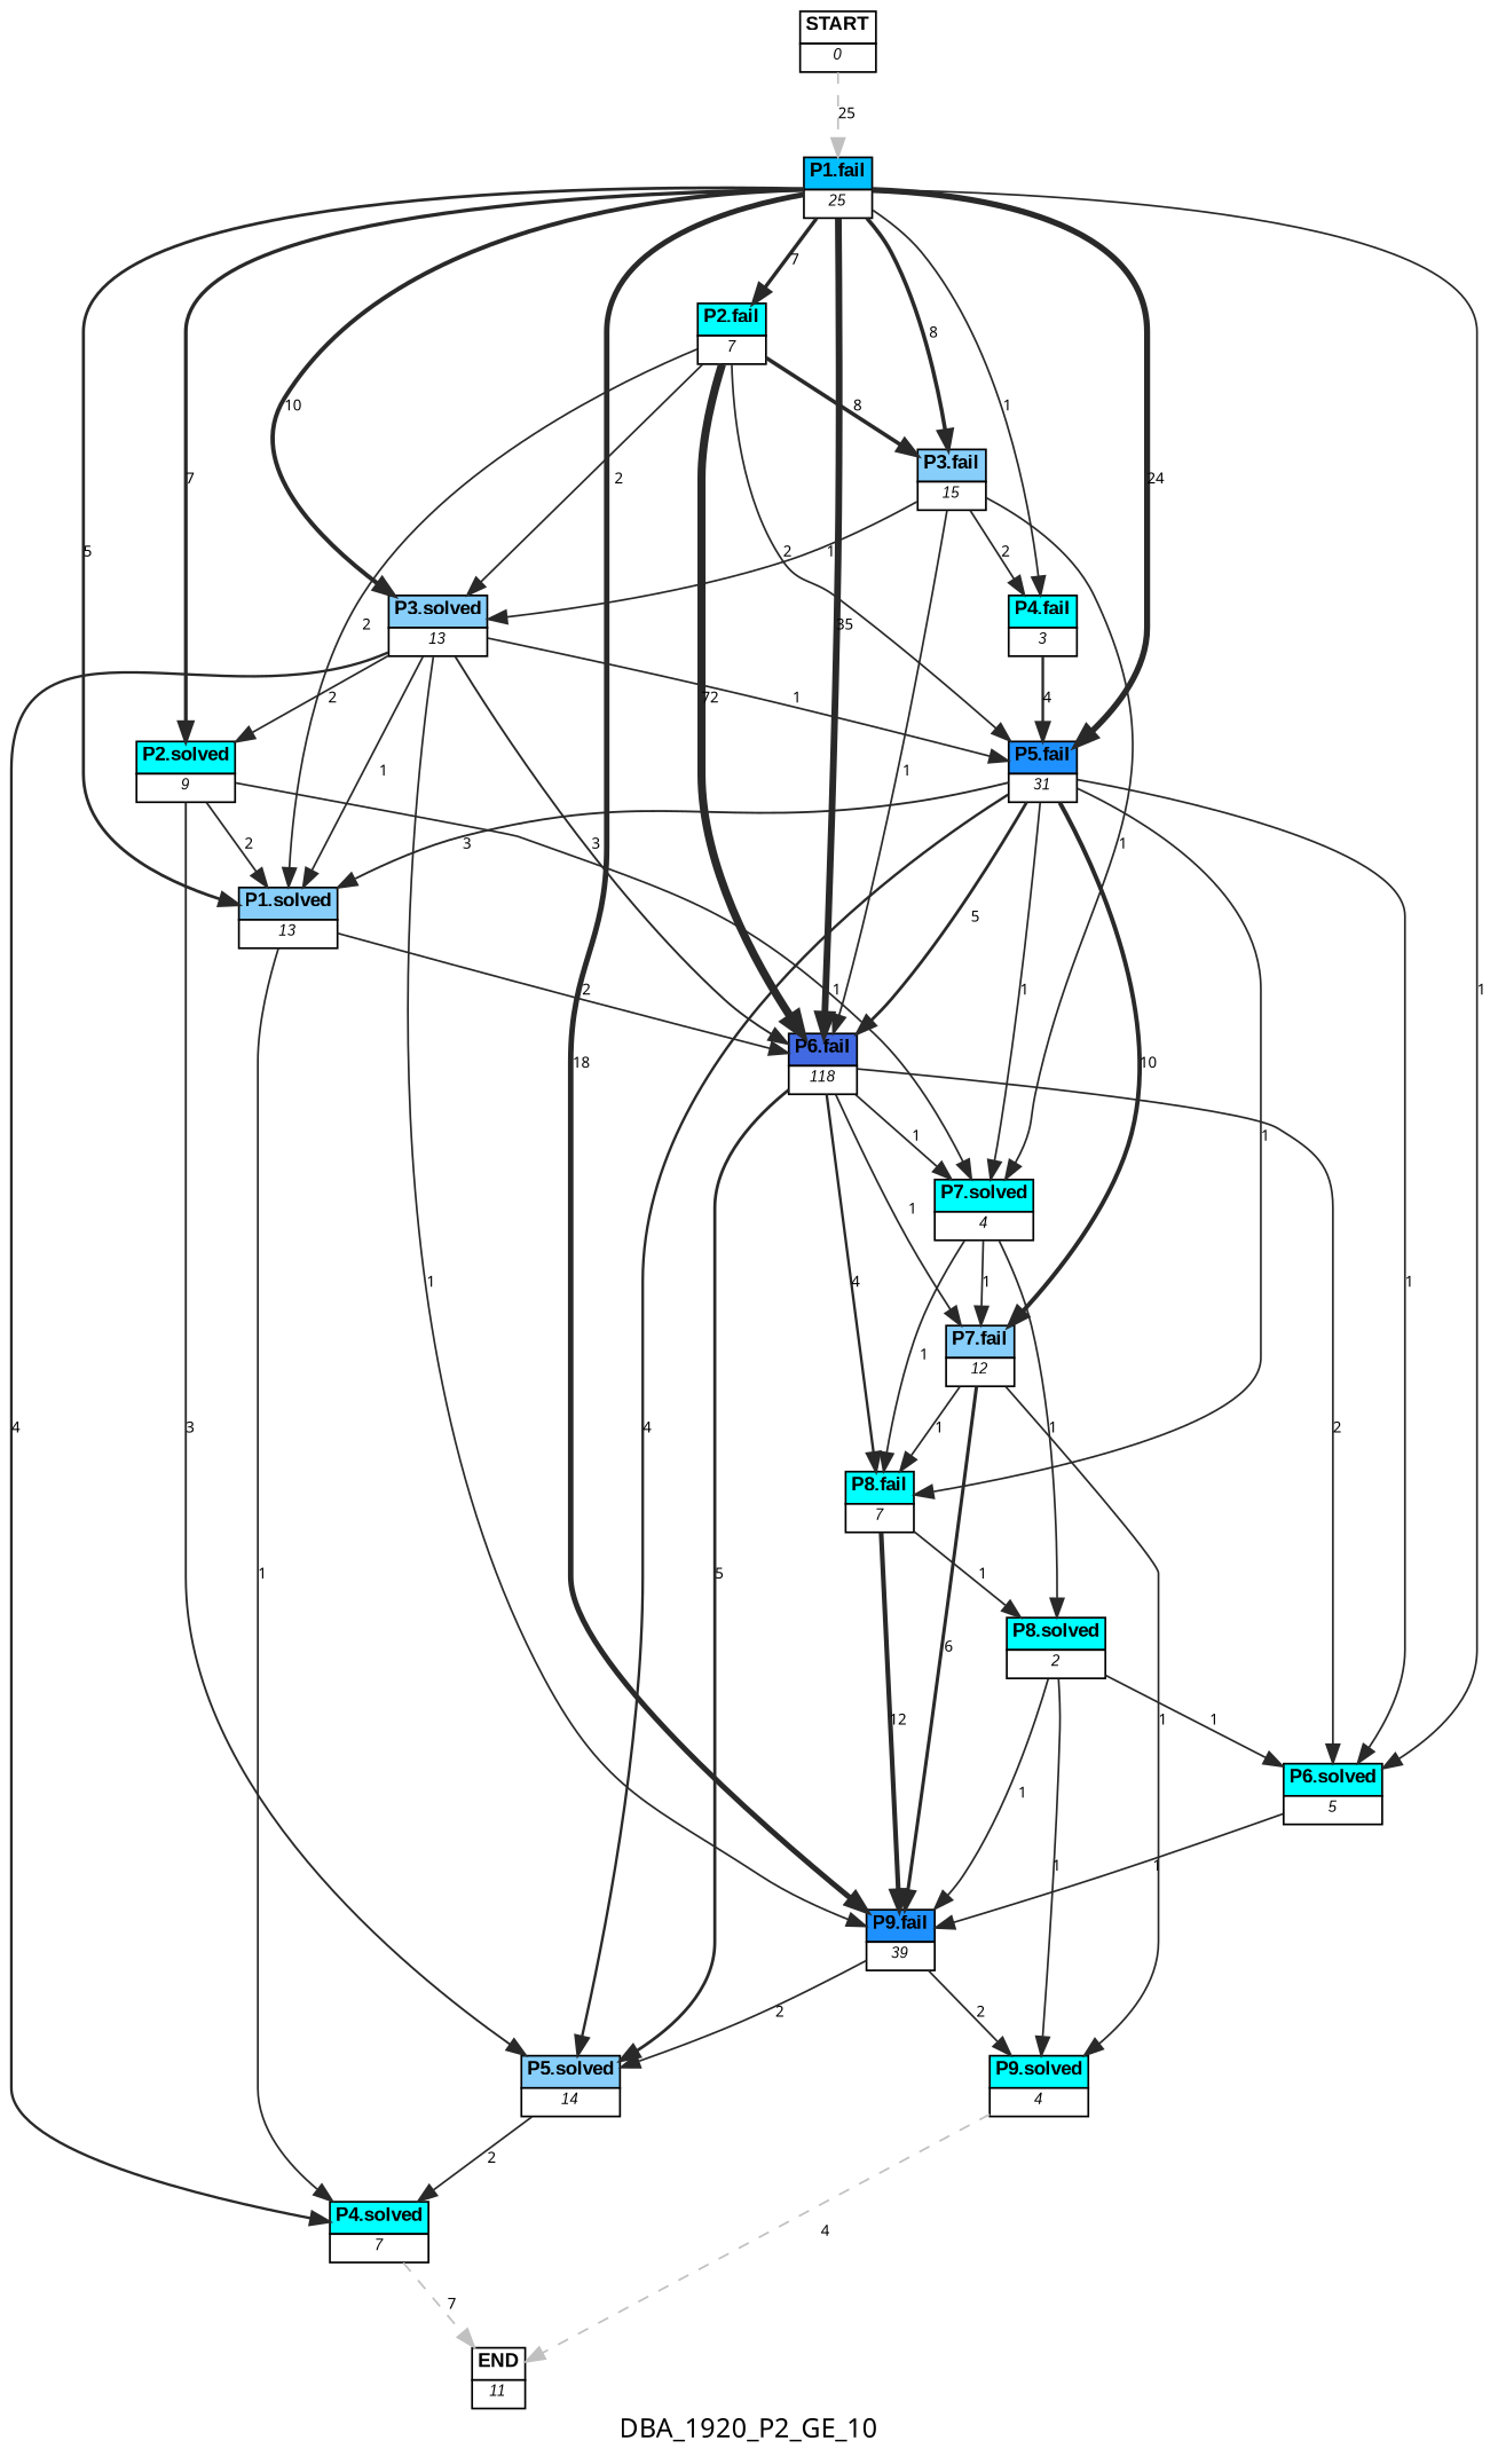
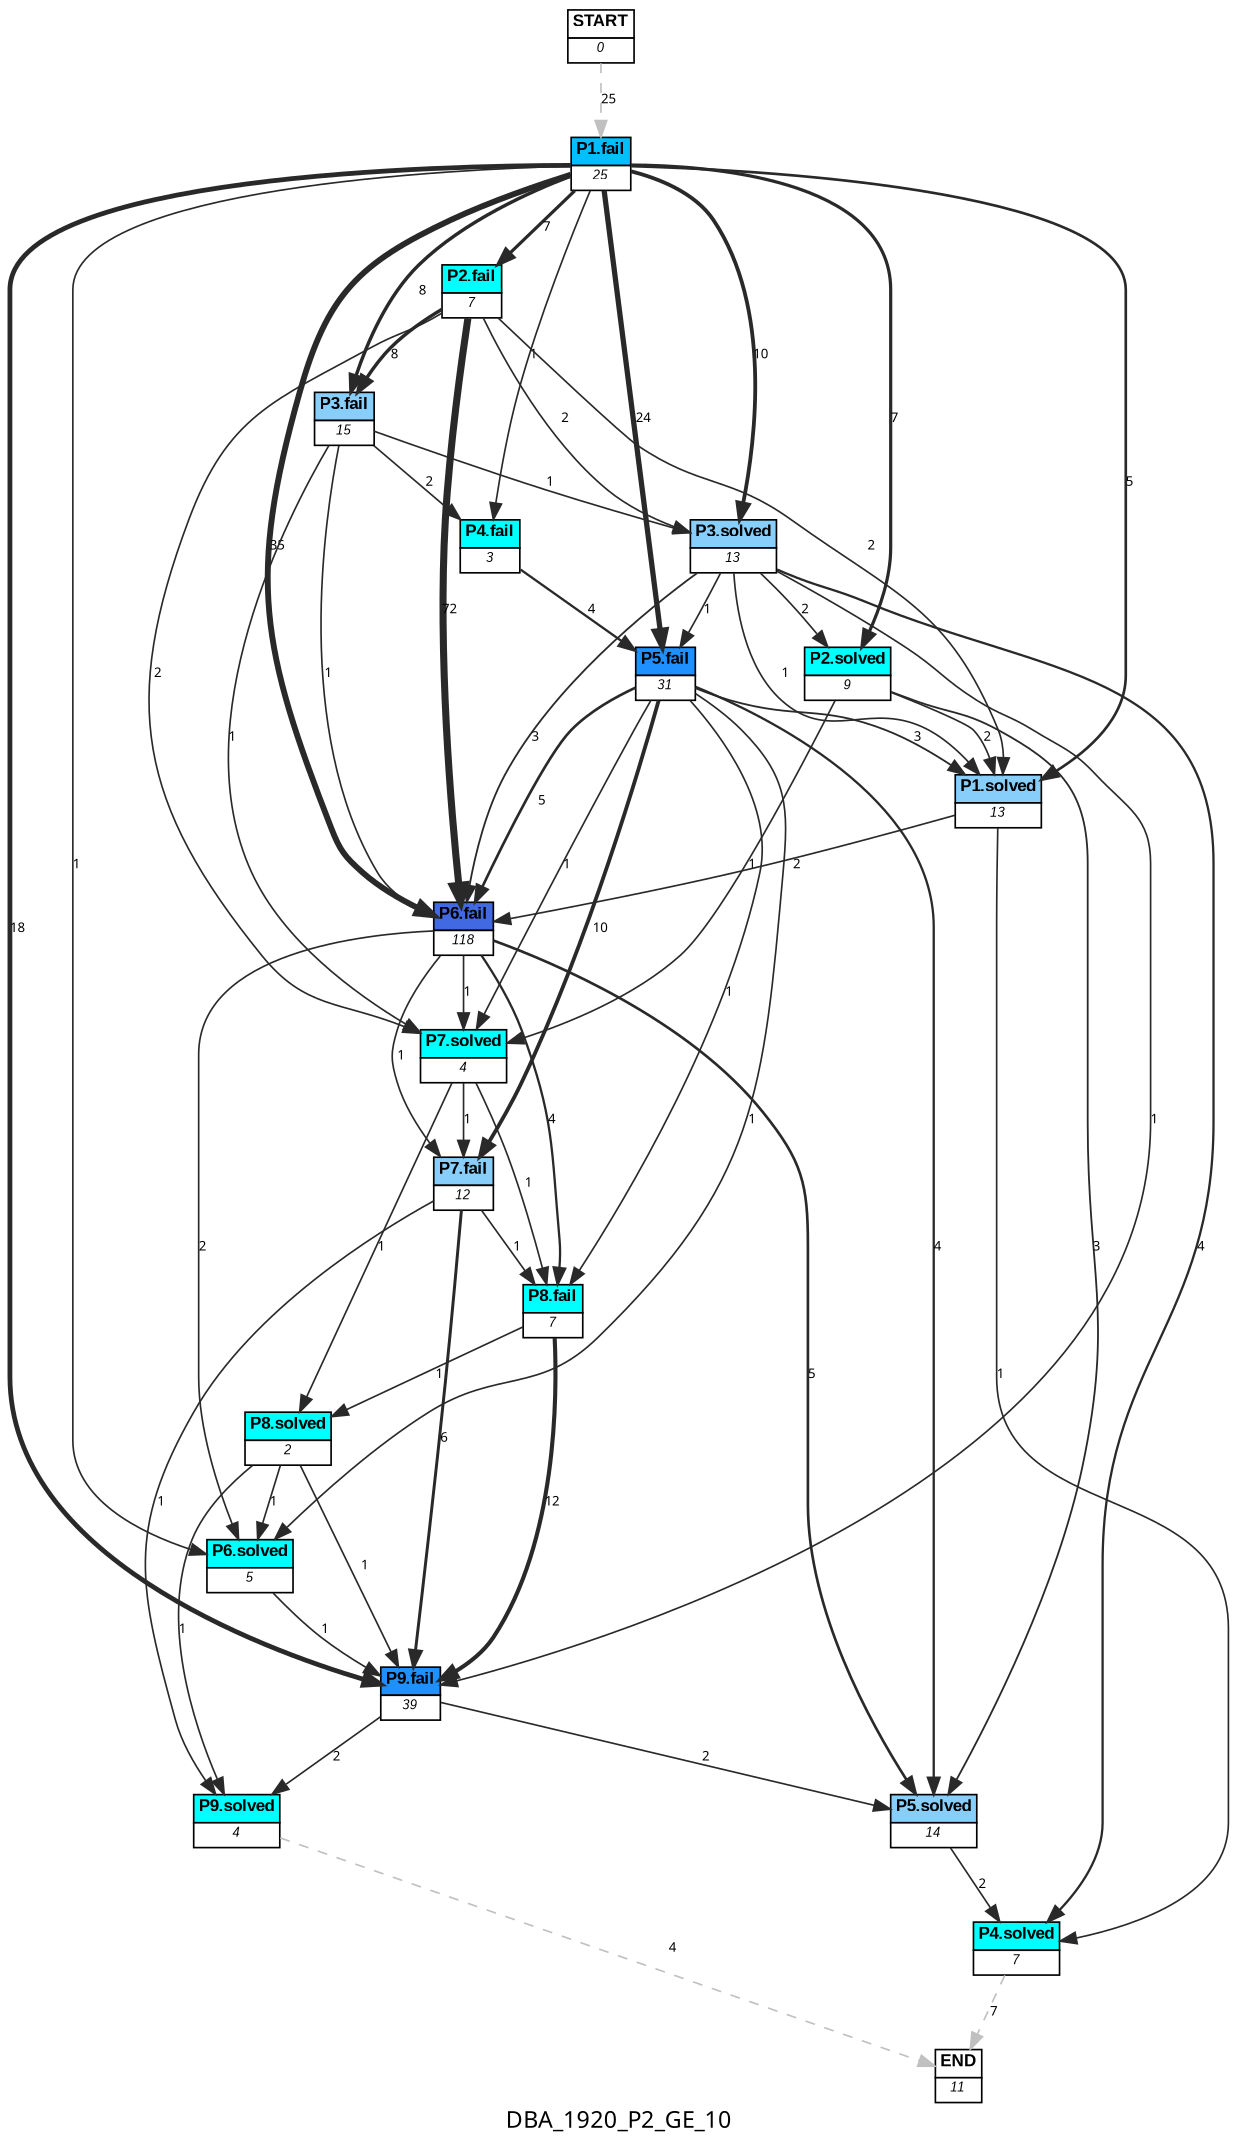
  digraph {
    fontname="Noto Sans"
    label=DBA_1920_P2_GE_10
    node [fontname="Noto Sans" shape=plain]
    edge [color=grey16 fontname="Noto Sans" fontsize=8 labelfloat=false penwidth=1]
    n1 [label=<<table border="0" cellborder="1" cellspacing="0"><tr><td bgcolor="white"><FONT face="Arial" POINT-SIZE="10"><b>START</b></FONT></td></tr><tr><td bgcolor="white"><FONT face="Arial" POINT-SIZE="8"><i>0</i></FONT></td></tr></table>>]
    n2 [label=<<table border="0" cellborder="1" cellspacing="0"><tr><td bgcolor="deepskyblue"><FONT face="Arial" POINT-SIZE="10"><b>P1.fail</b></FONT></td></tr><tr><td bgcolor="white"><FONT face="Arial" POINT-SIZE="8"><i>25</i></FONT></td></tr></table>>]
    n3 [label=<<table border="0" cellborder="1" cellspacing="0"><tr><td bgcolor="aqua"><FONT face="Arial" POINT-SIZE="10"><b>P2.fail</b></FONT></td></tr><tr><td bgcolor="white"><FONT face="Arial" POINT-SIZE="8"><i>7</i></FONT></td></tr></table>>]
    n4 [label=<<table border="0" cellborder="1" cellspacing="0"><tr><td bgcolor="lightskyblue"><FONT face="Arial" POINT-SIZE="10"><b>P3.fail</b></FONT></td></tr><tr><td bgcolor="white"><FONT face="Arial" POINT-SIZE="8"><i>15</i></FONT></td></tr></table>>]
    n5 [label=<<table border="0" cellborder="1" cellspacing="0"><tr><td bgcolor="aqua"><FONT face="Arial" POINT-SIZE="10"><b>P4.fail</b></FONT></td></tr><tr><td bgcolor="white"><FONT face="Arial" POINT-SIZE="8"><i>3</i></FONT></td></tr></table>>]
    n6 [label=<<table border="0" cellborder="1" cellspacing="0"><tr><td bgcolor="dodgerblue"><FONT face="Arial" POINT-SIZE="10"><b>P5.fail</b></FONT></td></tr><tr><td bgcolor="white"><FONT face="Arial" POINT-SIZE="8"><i>31</i></FONT></td></tr></table>>]
    n7 [label=<<table border="0" cellborder="1" cellspacing="0"><tr><td bgcolor="royalblue"><FONT face="Arial" POINT-SIZE="10"><b>P6.fail</b></FONT></td></tr><tr><td bgcolor="white"><FONT face="Arial" POINT-SIZE="8"><i>118</i></FONT></td></tr></table>>]
    n8 [label=<<table border="0" cellborder="1" cellspacing="0"><tr><td bgcolor="dodgerblue"><FONT face="Arial" POINT-SIZE="10"><b>P9.fail</b></FONT></td></tr><tr><td bgcolor="white"><FONT face="Arial" POINT-SIZE="8"><i>39</i></FONT></td></tr></table>>]
    n9 [label=<<table border="0" cellborder="1" cellspacing="0"><tr><td bgcolor="lightskyblue"><FONT face="Arial" POINT-SIZE="10"><b>P3.solved</b></FONT></td></tr><tr><td bgcolor="white"><FONT face="Arial" POINT-SIZE="8"><i>13</i></FONT></td></tr></table>>]
    n10 [label=<<table border="0" cellborder="1" cellspacing="0"><tr><td bgcolor="aqua"><FONT face="Arial" POINT-SIZE="10"><b>P2.solved</b></FONT></td></tr><tr><td bgcolor="white"><FONT face="Arial" POINT-SIZE="8"><i>9</i></FONT></td></tr></table>>]
    n11 [label=<<table border="0" cellborder="1" cellspacing="0"><tr><td bgcolor="lightskyblue"><FONT face="Arial" POINT-SIZE="10"><b>P1.solved</b></FONT></td></tr><tr><td bgcolor="white"><FONT face="Arial" POINT-SIZE="8"><i>13</i></FONT></td></tr></table>>]
    n12 [label=<<table border="0" cellborder="1" cellspacing="0"><tr><td bgcolor="aqua"><FONT face="Arial" POINT-SIZE="10"><b>P6.solved</b></FONT></td></tr><tr><td bgcolor="white"><FONT face="Arial" POINT-SIZE="8"><i>5</i></FONT></td></tr></table>>]
    n13 [label=<<table border="0" cellborder="1" cellspacing="0"><tr><td bgcolor="aqua"><FONT face="Arial" POINT-SIZE="10"><b>P7.solved</b></FONT></td></tr><tr><td bgcolor="white"><FONT face="Arial" POINT-SIZE="8"><i>4</i></FONT></td></tr></table>>]
    n14 [label=<<table border="0" cellborder="1" cellspacing="0"><tr><td bgcolor="lightskyblue"><FONT face="Arial" POINT-SIZE="10"><b>P7.fail</b></FONT></td></tr><tr><td bgcolor="white"><FONT face="Arial" POINT-SIZE="8"><i>12</i></FONT></td></tr></table>>]
    n15 [label=<<table border="0" cellborder="1" cellspacing="0"><tr><td bgcolor="aqua"><FONT face="Arial" POINT-SIZE="10"><b>P8.fail</b></FONT></td></tr><tr><td bgcolor="white"><FONT face="Arial" POINT-SIZE="8"><i>7</i></FONT></td></tr></table>>]
    n16 [label=<<table border="0" cellborder="1" cellspacing="0"><tr><td bgcolor="lightskyblue"><FONT face="Arial" POINT-SIZE="10"><b>P5.solved</b></FONT></td></tr><tr><td bgcolor="white"><FONT face="Arial" POINT-SIZE="8"><i>14</i></FONT></td></tr></table>>]
    n17 [label=<<table border="0" cellborder="1" cellspacing="0"><tr><td bgcolor="aqua"><FONT face="Arial" POINT-SIZE="10"><b>P9.solved</b></FONT></td></tr><tr><td bgcolor="white"><FONT face="Arial" POINT-SIZE="8"><i>4</i></FONT></td></tr></table>>]
    n18 [label=<<table border="0" cellborder="1" cellspacing="0"><tr><td bgcolor="aqua"><FONT face="Arial" POINT-SIZE="10"><b>P4.solved</b></FONT></td></tr><tr><td bgcolor="white"><FONT face="Arial" POINT-SIZE="8"><i>7</i></FONT></td></tr></table>>]
    n19 [label=<<table border="0" cellborder="1" cellspacing="0"><tr><td bgcolor="aqua"><FONT face="Arial" POINT-SIZE="10"><b>P8.solved</b></FONT></td></tr><tr><td bgcolor="white"><FONT face="Arial" POINT-SIZE="8"><i>2</i></FONT></td></tr></table>>]
    n20 [label=<<table border="0" cellborder="1" cellspacing="0"><tr><td bgcolor="white"><FONT face="Arial" POINT-SIZE="10"><b>END</b></FONT></td></tr><tr><td bgcolor="white"><FONT face="Arial" POINT-SIZE="8"><i>11</i></FONT></td></tr></table>>]
    n1 -> n2 [color=grey label=25 style=dashed penwidth=""]
    n2 -> n3 [label=7 penwidth=1.94591014905531]
    n2 -> n4 [label=8 penwidth=2.07944154167984]
    n2 -> n5 [label=1]
    n2 -> n6 [label=24 penwidth=3.17805383034795]
    n2 -> n7 [label=35 penwidth=3.55534806148941]
    n2 -> n8 [label=18 penwidth=2.89037175789616]
    n2 -> n9 [label=10 penwidth=2.30258509299405]
    n2 -> n10 [label=7 penwidth=1.94591014905531]
    n2 -> n11 [label=5 penwidth=1.6094379124341]
    n2 -> n12 [label=1]
    n3 -> n4 [label=8 penwidth=2.07944154167984]
-   n3 -> n6 [label=2]
+   n3 -> n13 [label=2]
    n3 -> n7 [label=72 penwidth=4.27666611901606]
    n3 -> n9 [label=2]
    n3 -> n11 [label=2]
    n4 -> n5 [label=2]
    n4 -> n7 [label=1]
    n4 -> n9 [label=1]
    n4 -> n13 [label=1]
    n5 -> n6 [label=4 penwidth=1.38629436111989]
    n6 -> n7 [label=5 penwidth=1.6094379124341]
    n6 -> n11 [label=3 penwidth=1.09861228866811]
    n6 -> n12 [label=1]
    n6 -> n13 [label=1]
    n6 -> n14 [label=10 penwidth=2.30258509299405]
    n6 -> n15 [label=1]
    n6 -> n16 [label=4 penwidth=1.38629436111989]
    n7 -> n12 [label=2]
    n7 -> n13 [label=1]
    n7 -> n14 [label=1]
    n7 -> n15 [label=4 penwidth=1.38629436111989]
    n7 -> n16 [label=5 penwidth=1.6094379124341]
    n8 -> n16 [label=2]
    n8 -> n17 [label=2]
    n9 -> n6 [label=1]
    n9 -> n7 [label=3 penwidth=1.09861228866811]
    n9 -> n8 [label=1]
    n9 -> n10 [label=2]
    n9 -> n11 [label=1]
    n9 -> n18 [label=4 penwidth=1.38629436111989]
    n10 -> n11 [label=2]
    n10 -> n13 [label=1]
    n10 -> n16 [label=3 penwidth=1.09861228866811]
    n11 -> n7 [label=2]
    n11 -> n18 [label=1]
    n12 -> n8 [label=1]
    n13 -> n14 [label=1]
    n13 -> n15 [label=1]
    n13 -> n19 [label=1]
    n14 -> n8 [label=6 penwidth=1.79175946922805]
    n14 -> n15 [label=1]
    n14 -> n17 [label=1]
    n15 -> n8 [label=12 penwidth=2.484906649788]
    n15 -> n19 [label=1]
    n16 -> n18 [label=2]
    n17 -> n20 [color=grey label=4 style=dashed penwidth=""]
    n18 -> n20 [color=grey label=7 style=dashed penwidth=""]
    n19 -> n8 [label=1]
    n19 -> n12 [label=1]
    n19 -> n17 [label=1]
  }
